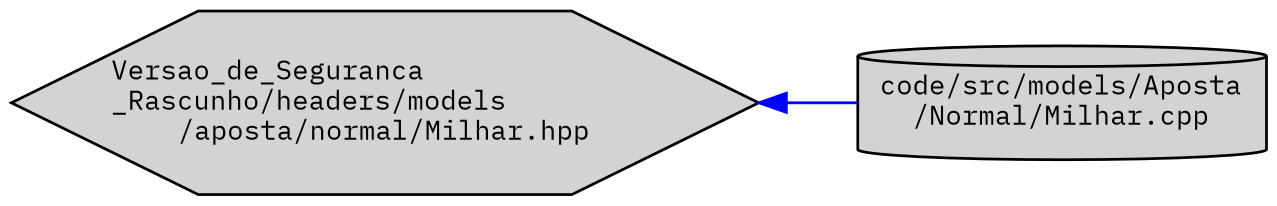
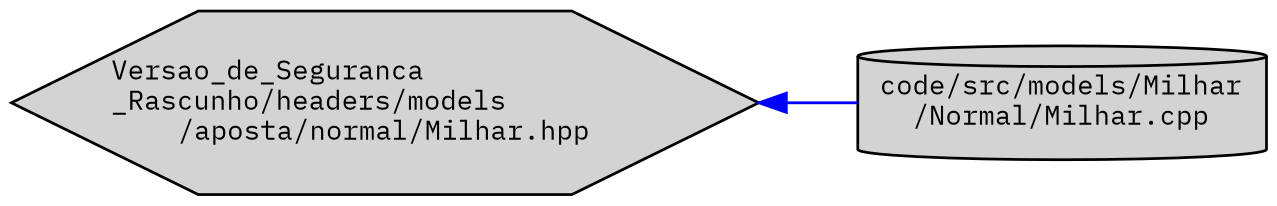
  digraph {
    rankdir=LR
    fontname="IBM Plex Mono"
    node [color=black fillcolor=lightgrey fontname="IBM Plex Mono" fontsize=10 style=filled]
    n1 [fontcolor=black height=0.2 label="Versao_de_Seguranca\l_Rascunho/headers/models\l/aposta/normal/Milhar.hpp" shape=hexagon width=0.4]
-   n2 [height=0.2 label="code/src/models/Aposta\l/Normal/Milhar.cpp" shape=cylinder width=0.4]
+   n2 [height=0.2 label="code/src/models/Milhar\l/Normal/Milhar.cpp" shape=cylinder width=0.4]
    n1 -> n2 [color=blue dir=back fontname="IBM Plex Mono" fontsize=10 labelfontname=Helvetica labelfontsize=10 style=solid]
  }
